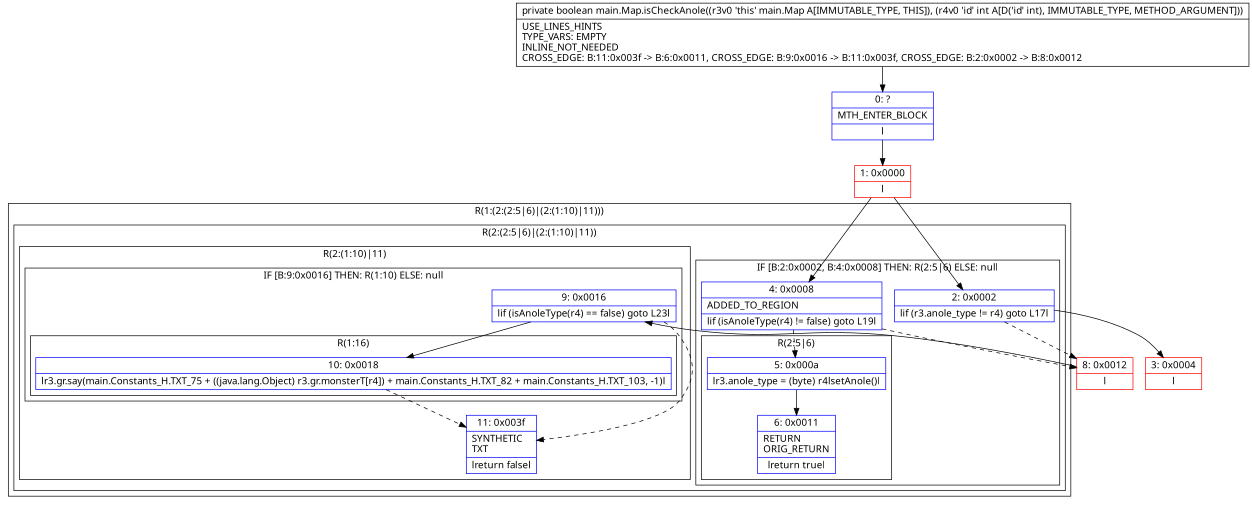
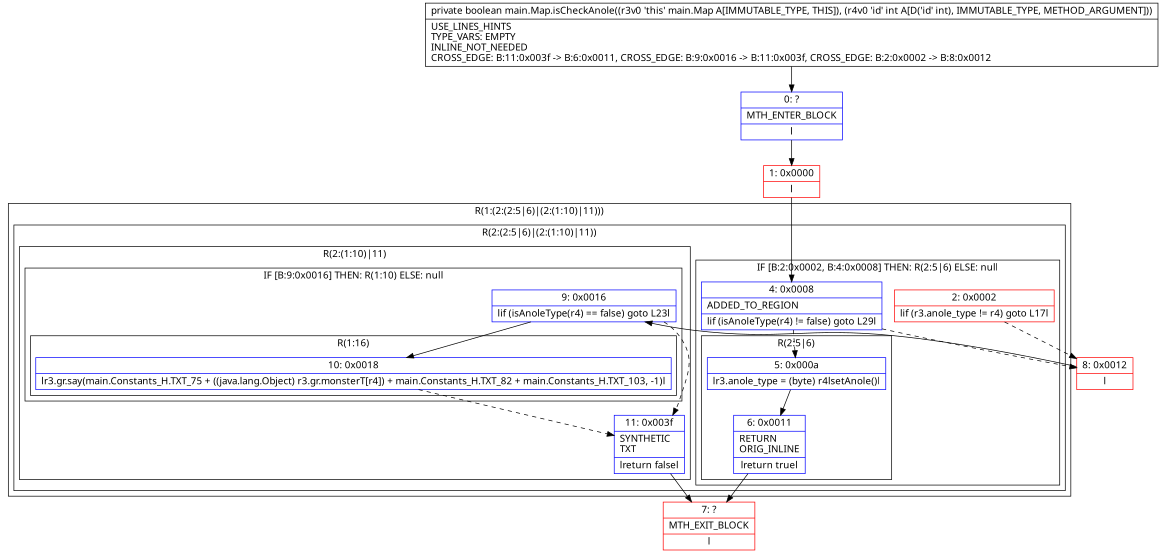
  digraph {
    fontname="Noto Sans"
    node [color=blue fontname="Noto Sans" shape=record]
    edge [fontname="Noto Sans"]
    n1 [label="{5\:\ 0x000a|lr3.anole_type = (byte) r4lsetAnole()l}"]
-   n2 [label="{6\:\ 0x0011|RETURN\lORIG_RETURN\l|lreturn truel}"]
-   n3 [label="{2\:\ 0x0002|lif (r3.anole_type != r4) goto L17l}"]
-   n4 [label="{4\:\ 0x0008|ADDED_TO_REGION\l|lif (isAnoleType(r4) != false) goto L19l}"]
+   n2 [label="{6\:\ 0x0011|RETURN\lORIG_INLINE\l|lreturn truel}"]
+   n3 [color=red label="{2\:\ 0x0002|lif (r3.anole_type != r4) goto L17l}"]
+   n4 [label="{4\:\ 0x0008|ADDED_TO_REGION\l|lif (isAnoleType(r4) != false) goto L29l}"]
    n5 [label="{10\:\ 0x0018|lr3.gr.say(main.Constants_H.TXT_75 + ((java.lang.Object) r3.gr.monsterT[r4]) + main.Constants_H.TXT_82 + main.Constants_H.TXT_103, \-1)l}"]
    n6 [label="{9\:\ 0x0016|lif (isAnoleType(r4) == false) goto L23l}"]
    n7 [label="{11\:\ 0x003f|SYNTHETIC\lTXT\l|lreturn falsel}"]
-   n9 [color=red label="{3\:\ 0x0004|l}"]
+   n8 [color=red label="{7\:\ ?|MTH_EXIT_BLOCK\l|l}"]
    n10 [color=red label="{8\:\ 0x0012|l}"]
    n11 [label="{0\:\ ?|MTH_ENTER_BLOCK\l|l}"]
    n12 [color=red label="{1\:\ 0x0000|l}"]
    n13 [label="{private boolean main.Map.isCheckAnole((r3v0 'this' main.Map A[IMMUTABLE_TYPE, THIS]), (r4v0 'id' int A[D('id' int), IMMUTABLE_TYPE, METHOD_ARGUMENT]))  | USE_LINES_HINTS\lTYPE_VARS: EMPTY\lINLINE_NOT_NEEDED\lCROSS_EDGE: B:11:0x003f \-\> B:6:0x0011, CROSS_EDGE: B:9:0x0016 \-\> B:11:0x003f, CROSS_EDGE: B:2:0x0002 \-\> B:8:0x0012\l}" color=""]
    subgraph cluster_1 {
      label="R(1:(2:(2:5|6)|(2:(1:10)|11)))"
      subgraph cluster_2 {
        label="R(2:(2:5|6)|(2:(1:10)|11))"
        subgraph cluster_3 {
          label="IF [B:2:0x0002, B:4:0x0008] THEN: R(2:5|6) ELSE: null"
          n3
          n4
          subgraph cluster_4 {
            label="R(2:5|6)"
            n1
            n2
          }
        }
        subgraph cluster_5 {
          label="R(2:(1:10)|11)"
          n7
          subgraph cluster_6 {
            label="IF [B:9:0x0016] THEN: R(1:10) ELSE: null"
            n6
            subgraph cluster_7 {
              label="R(1:16)"
              n5
            }
          }
        }
      }
    }
    n1 -> n2
-   n3 -> n9
+   n2 -> n8
    n3 -> n10 [style=dashed]
    n4 -> n1 [style=dashed]
    n4 -> n10 [style=dashed]
    n5 -> n7 [style=dashed]
    n6 -> n5
    n6 -> n7 [style=dashed]
+   n7 -> n8
    n10 -> n6
    n11 -> n12
-   n12 -> n3
    n12 -> n4
    n13 -> n11
  }
